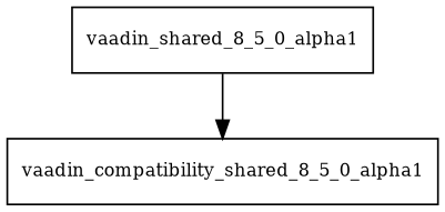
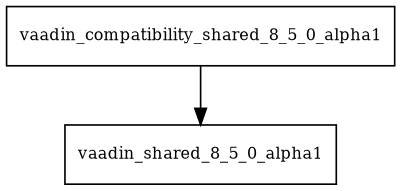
  digraph {
    node [fontsize=10.0 shape=box]
    vaadin_compatibility_shared_8_5_0_alpha1
    vaadin_shared_8_5_0_alpha1
-   vaadin_shared_8_5_0_alpha1 -> vaadin_compatibility_shared_8_5_0_alpha1
+   vaadin_compatibility_shared_8_5_0_alpha1 -> vaadin_shared_8_5_0_alpha1
  }
